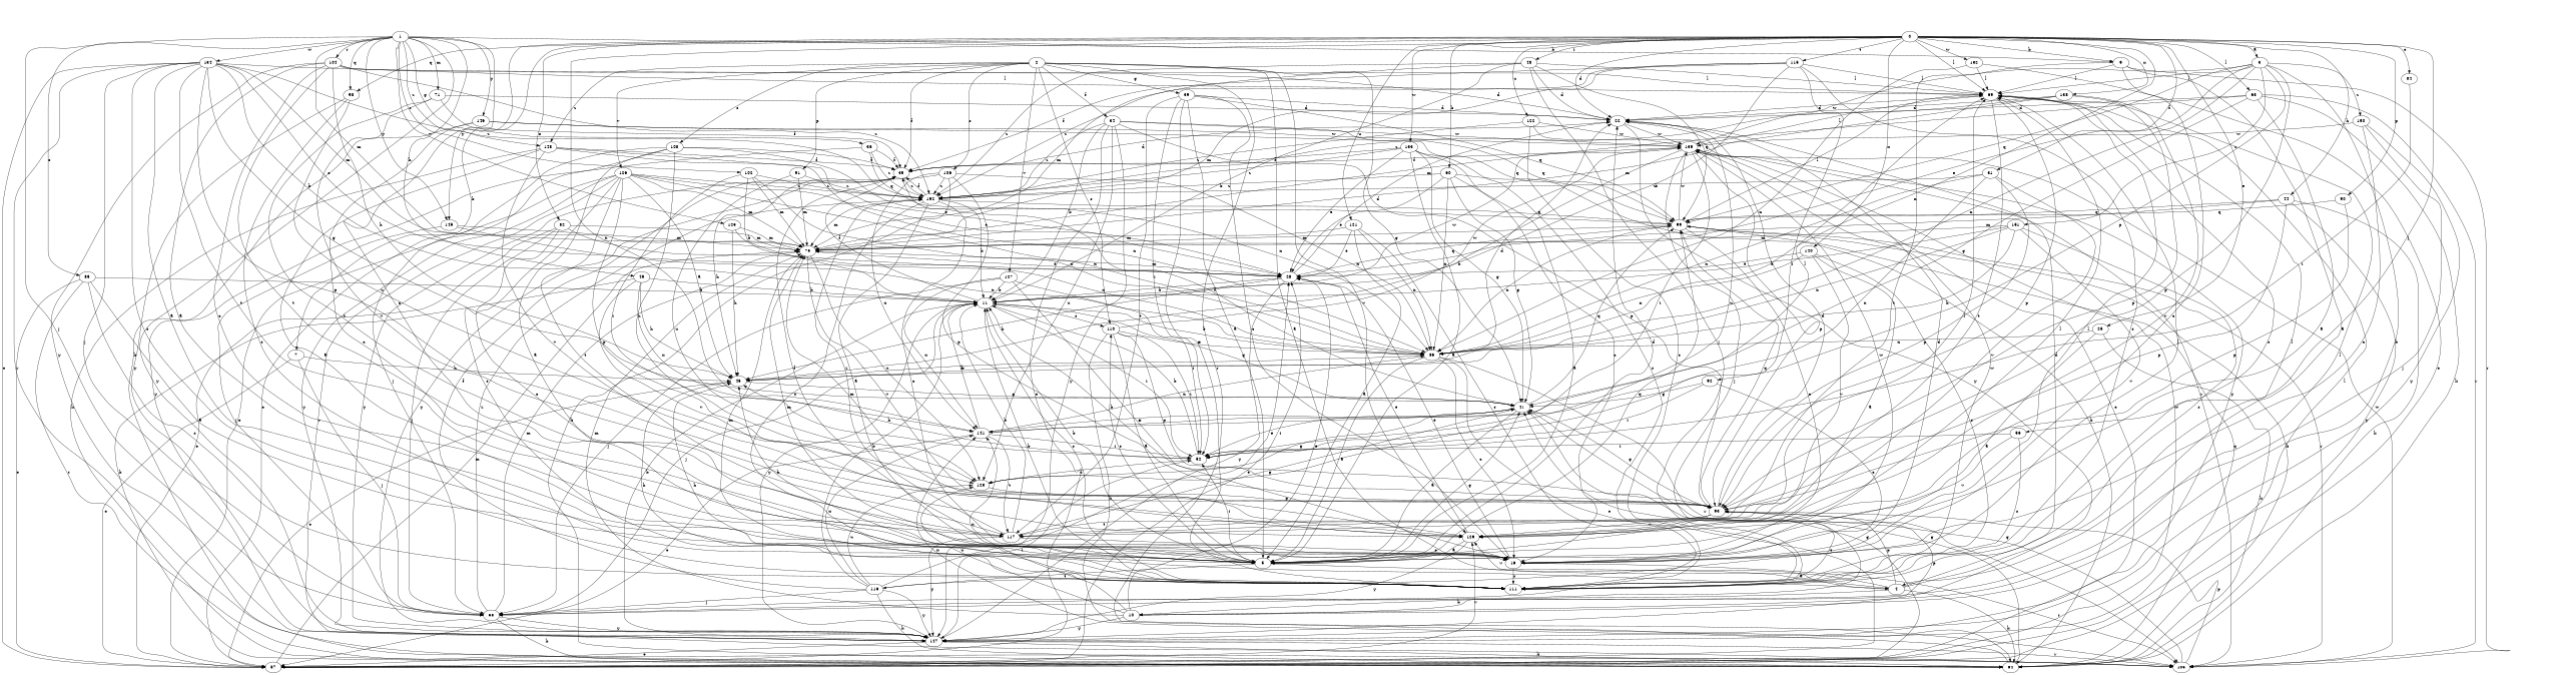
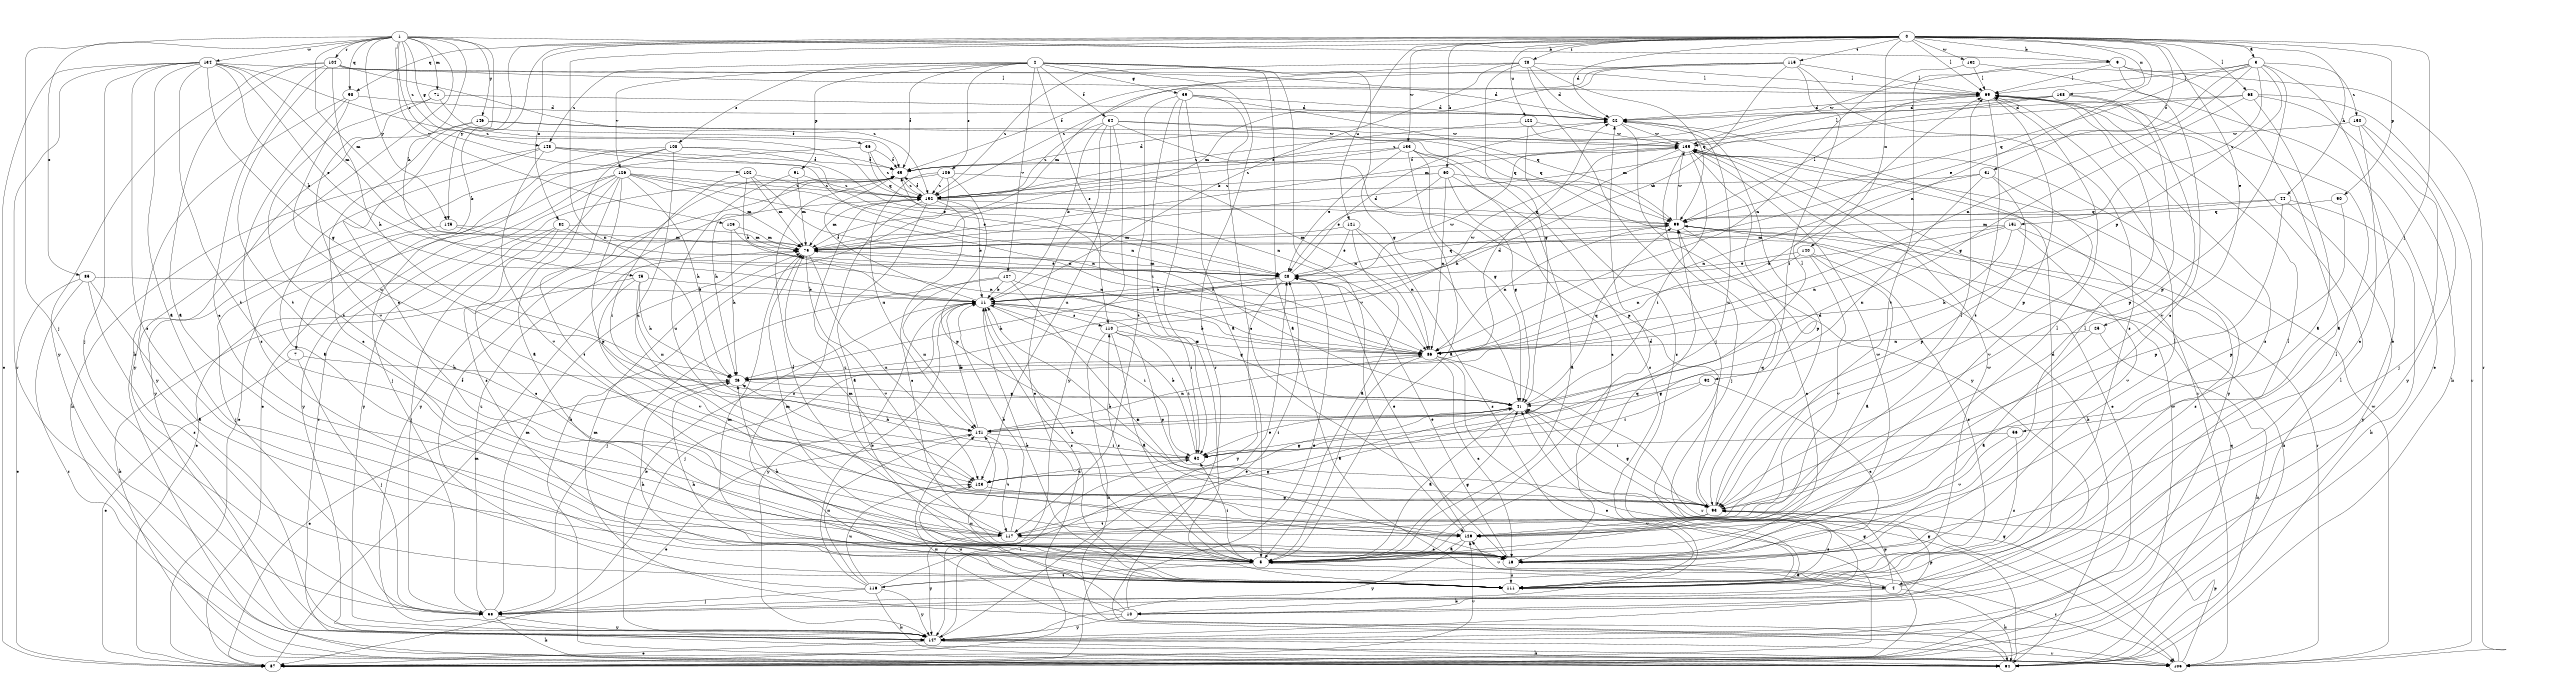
  strict digraph {
    0
    3
    7
    9
    22
    25
    31
    44
    48
    56
    60
    68
    69
    n14 [label=86]
    82
-   84
    90
    98
    115
    121
    122
    132
    133
    138
    140
    141
    145
    10
    28
    92
    93
    99
    135
    150
    151
    58
    46
    87
    16
    4
    105
    117
    123
    147
    64
    5
    129
    152
    75
    41
    11
    52
    111
    35
    1
    36
    45
    71
    85
    102
    104
    125
    134
    146
    148
    2
    34
    39
    91
    106
    108
    110
    126
    127
    116
    0 -> 3 [label=a]
    0 -> 7 [label=b]
    0 -> 9 [label=b]
    0 -> 22 [label=d]
    0 -> 25 [label=e]
    0 -> 31 [label=f]
    0 -> 44 [label=h]
    0 -> 48 [label=i]
    0 -> 56 [label=j]
    0 -> 60 [label=k]
    0 -> 68 [label=l]
    0 -> 69 [label=l]
    0 -> n14 [label=n]
    0 -> 82 [label=o]
-   0 -> 84 [label=o]
    0 -> 90 [label=p]
    0 -> 98 [label=q]
    0 -> 115 [label=t]
    0 -> 121 [label=u]
    0 -> 122 [label=u]
    0 -> 132 [label=w]
    0 -> 133 [label=w]
    0 -> 138 [label=x]
    0 -> 140 [label=x]
    0 -> 141 [label=x]
    0 -> 145 [label=y]
    3 -> 69 [label=l]
    3 -> n14 [label=n]
    3 -> 10 [label=b]
    3 -> 28 [label=e]
    3 -> 92 [label=p]
    3 -> 93 [label=p]
    3 -> 99 [label=q]
    3 -> 135 [label=w]
    3 -> 150 [label=z]
    3 -> 151 [label=z]
    7 -> 58 [label=j]
    7 -> 46 [label=h]
    7 -> 87 [label=o]
    9 -> 69 [label=l]
    9 -> 16 [label=c]
    9 -> 4 [label=a]
    9 -> 105 [label=r]
    9 -> 117 [label=t]
    22 -> 135 [label=w]
    22 -> 123 [label=u]
    22 -> 147 [label=y]
    25 -> n14 [label=n]
    25 -> 64 [label=k]
    25 -> 5 [label=a]
    31 -> n14 [label=n]
    31 -> 141 [label=x]
    31 -> 93 [label=p]
    31 -> 129 [label=v]
    31 -> 152 [label=z]
    44 -> 93 [label=p]
    44 -> 99 [label=q]
    44 -> 147 [label=y]
    44 -> 64 [label=k]
    44 -> 75 [label=m]
    48 -> 22 [label=d]
    48 -> 69 [label=l]
    48 -> 99 [label=q]
    48 -> 58 [label=j]
    48 -> 152 [label=z]
    48 -> 75 [label=m]
+   48 -> 41 [label=g]
    48 -> 11 [label=b]
    56 -> 129 [label=v]
    56 -> 52 [label=i]
    56 -> 111 [label=s]
    60 -> n14 [label=n]
    60 -> 28 [label=e]
    60 -> 64 [label=k]
    60 -> 5 [label=a]
    60 -> 152 [label=z]
    60 -> 41 [label=g]
    68 -> 22 [label=d]
    68 -> 105 [label=r]
    68 -> 64 [label=k]
    68 -> 5 [label=a]
    68 -> 75 [label=m]
    68 -> 41 [label=g]
    69 -> 22 [label=d]
    69 -> 93 [label=p]
    69 -> 117 [label=t]
    69 -> 111 [label=s]
    n14 -> 46 [label=h]
    n14 -> 87 [label=o]
    n14 -> 16 [label=c]
    n14 -> 105 [label=r]
    n14 -> 5 [label=a]
    n14 -> 11 [label=b]
    82 -> 28 [label=e]
    82 -> 58 [label=j]
    82 -> 87 [label=o]
    82 -> 16 [label=c]
    82 -> 75 [label=m]
-   84 -> 52 [label=i]
    90 -> 93 [label=p]
    90 -> 99 [label=q]
    98 -> 123 [label=u]
    98 -> 147 [label=y]
    98 -> 111 [label=s]
    115 -> 69 [label=l]
    115 -> 152 [label=z]
    115 -> 75 [label=m]
    115 -> 11 [label=b]
    115 -> 52 [label=i]
    115 -> 111 [label=s]
    115 -> 35 [label=f]
    121 -> n14 [label=n]
    121 -> 28 [label=e]
    121 -> 5 [label=a]
    121 -> 75 [label=m]
    121 -> 111 [label=s]
    122 -> 135 [label=w]
    122 -> 105 [label=r]
    122 -> 152 [label=z]
    122 -> 111 [label=s]
    132 -> 69 [label=l]
    132 -> n14 [label=n]
    132 -> 87 [label=o]
    133 -> 28 [label=e]
    133 -> 16 [label=c]
    133 -> 5 [label=a]
    133 -> 152 [label=z]
    133 -> 41 [label=g]
    133 -> 111 [label=s]
    133 -> 35 [label=f]
    138 -> 22 [label=d]
    138 -> 93 [label=p]
    138 -> 129 [label=v]
    138 -> 152 [label=z]
    138 -> 75 [label=m]
    140 -> n14 [label=n]
    140 -> 28 [label=e]
    140 -> 5 [label=a]
    140 -> 129 [label=v]
    140 -> 111 [label=s]
    141 -> 69 [label=l]
    141 -> n14 [label=n]
    141 -> 87 [label=o]
    141 -> 117 [label=t]
    141 -> 11 [label=b]
    141 -> 52 [label=i]
    145 -> n14 [label=n]
    145 -> 58 [label=j]
    145 -> 75 [label=m]
    10 -> 69 [label=l]
    10 -> 141 [label=x]
    10 -> 28 [label=e]
    10 -> 93 [label=p]
    10 -> 123 [label=u]
    10 -> 147 [label=y]
    10 -> 75 [label=m]
    28 -> 22 [label=d]
    28 -> 99 [label=q]
    28 -> 46 [label=h]
    28 -> 147 [label=y]
    28 -> 75 [label=m]
    28 -> 11 [label=b]
    92 -> 16 [label=c]
    92 -> 41 [label=g]
    92 -> 52 [label=i]
    93 -> 22 [label=d]
    93 -> 99 [label=q]
    93 -> 117 [label=t]
    93 -> 129 [label=v]
    93 -> 41 [label=g]
    93 -> 11 [label=b]
    93 -> 111 [label=s]
    99 -> 69 [label=l]
    99 -> n14 [label=n]
    99 -> 135 [label=w]
    99 -> 16 [label=c]
    99 -> 105 [label=r]
    99 -> 64 [label=k]
    99 -> 75 [label=m]
    135 -> 69 [label=l]
    135 -> 93 [label=p]
    135 -> 58 [label=j]
    135 -> 46 [label=h]
    135 -> 87 [label=o]
    135 -> 147 [label=y]
    135 -> 52 [label=i]
    135 -> 35 [label=f]
    150 -> 135 [label=w]
    150 -> 58 [label=j]
    150 -> 16 [label=c]
    150 -> 147 [label=y]
    151 -> n14 [label=n]
    151 -> 46 [label=h]
    151 -> 129 [label=v]
    151 -> 75 [label=m]
    151 -> 11 [label=b]
    151 -> 111 [label=s]
    58 -> 147 [label=y]
    58 -> 64 [label=k]
    58 -> 152 [label=z]
    58 -> 75 [label=m]
    46 -> 22 [label=d]
    46 -> 87 [label=o]
    46 -> 41 [label=g]
    87 -> 69 [label=l]
    87 -> 28 [label=e]
    87 -> 135 [label=w]
    87 -> 129 [label=v]
    87 -> 75 [label=m]
    87 -> 41 [label=g]
-   16 -> 22 [label=d]
+   98 -> 22 [label=d]
    16 -> 69 [label=l]
    16 -> 28 [label=e]
    16 -> 135 [label=w]
    16 -> 105 [label=r]
    16 -> 111 [label=s]
    16 -> 35 [label=f]
    4 -> 22 [label=d]
    4 -> 69 [label=l]
    4 -> 10 [label=b]
    4 -> 93 [label=p]
    4 -> 46 [label=h]
    4 -> 64 [label=k]
    4 -> 129 [label=v]
    105 -> 93 [label=p]
    105 -> 135 [label=w]
    105 -> 41 [label=g]
    117 -> 69 [label=l]
    117 -> 16 [label=c]
    117 -> 147 [label=y]
    117 -> 152 [label=z]
    117 -> 41 [label=g]
    117 -> 11 [label=b]
    123 -> 93 [label=p]
    123 -> 41 [label=g]
    147 -> 87 [label=o]
    147 -> 105 [label=r]
    147 -> 64 [label=k]
    147 -> 11 [label=b]
    147 -> 52 [label=i]
    64 -> 141 [label=x]
    64 -> 99 [label=q]
    64 -> 41 [label=g]
    5 -> 22 [label=d]
    5 -> 69 [label=l]
    5 -> 99 [label=q]
    5 -> 46 [label=h]
    5 -> 4 [label=a]
    5 -> 75 [label=m]
    5 -> 41 [label=g]
    5 -> 11 [label=b]
    5 -> 52 [label=i]
    5 -> 110 [label=s]
    5 -> 116 [label=t]
    129 -> 28 [label=e]
    129 -> 147 [label=y]
    129 -> 5 [label=a]
    129 -> 75 [label=m]
    152 -> 99 [label=q]
    152 -> 16 [label=c]
    152 -> 5 [label=a]
    152 -> 75 [label=m]
    152 -> 11 [label=b]
    152 -> 111 [label=s]
    152 -> 35 [label=f]
    75 -> 28 [label=e]
    75 -> 123 [label=u]
    75 -> 129 [label=v]
    41 -> 141 [label=x]
    41 -> 99 [label=q]
    41 -> 5 [label=a]
    41 -> 52 [label=i]
    41 -> 35 [label=f]
    11 -> 135 [label=w]
    11 -> 58 [label=j]
    11 -> 147 [label=y]
    11 -> 41 [label=g]
    11 -> 52 [label=i]
    11 -> 111 [label=s]
    11 -> 35 [label=f]
    11 -> 110 [label=s]
    52 -> 46 [label=h]
    52 -> 123 [label=u]
    52 -> 11 [label=b]
    111 -> 135 [label=w]
    111 -> 46 [label=h]
    111 -> 75 [label=m]
    111 -> 11 [label=b]
    35 -> 22 [label=d]
    35 -> 46 [label=h]
    35 -> 147 [label=y]
    35 -> 152 [label=z]
    1 -> 9 [label=b]
    1 -> 98 [label=q]
    1 -> 145 [label=y]
    1 -> 58 [label=j]
    1 -> 16 [label=c]
    1 -> 64 [label=k]
    1 -> 75 [label=m]
    1 -> 36 [label=g]
    1 -> 45 [label=h]
    1 -> 71 [label=m]
    1 -> 85 [label=o]
    1 -> 102 [label=r]
    1 -> 104 [label=r]
    1 -> 125 [label=v]
    1 -> 134 [label=w]
    1 -> 146 [label=y]
    1 -> 148 [label=z]
    36 -> 99 [label=q]
    36 -> 147 [label=y]
    36 -> 152 [label=z]
    36 -> 35 [label=f]
    45 -> 141 [label=x]
    45 -> 46 [label=h]
    45 -> 64 [label=k]
    45 -> 129 [label=v]
    45 -> 11 [label=b]
    71 -> 22 [label=d]
    71 -> 117 [label=t]
    71 -> 129 [label=v]
    71 -> 35 [label=f]
    85 -> 87 [label=o]
    85 -> 105 [label=r]
    85 -> 5 [label=a]
    85 -> 11 [label=b]
    85 -> 111 [label=s]
    102 -> n14 [label=n]
    102 -> 152 [label=z]
    102 -> 75 [label=m]
    102 -> 11 [label=b]
    102 -> 52 [label=i]
    104 -> 22 [label=d]
    104 -> 69 [label=l]
    104 -> 46 [label=h]
    104 -> 16 [label=c]
    104 -> 117 [label=t]
    104 -> 147 [label=y]
    104 -> 5 [label=a]
    104 -> 152 [label=z]
    125 -> n14 [label=n]
    125 -> 46 [label=h]
    125 -> 75 [label=m]
    134 -> 69 [label=l]
    134 -> 28 [label=e]
-   134 -> 93 [label=p]
    134 -> 58 [label=j]
    134 -> 87 [label=o]
    134 -> 105 [label=r]
    134 -> 117 [label=t]
    134 -> 5 [label=a]
    134 -> 152 [label=z]
    134 -> 75 [label=m]
    134 -> 41 [label=g]
    134 -> 11 [label=b]
    134 -> 111 [label=s]
    146 -> 99 [label=q]
    146 -> 135 [label=w]
    146 -> 16 [label=c]
    146 -> 147 [label=y]
    148 -> n14 [label=n]
    148 -> 28 [label=e]
    148 -> 64 [label=k]
    148 -> 5 [label=a]
    148 -> 129 [label=v]
    148 -> 35 [label=f]
    2 -> 4 [label=a]
    2 -> 105 [label=r]
    2 -> 129 [label=v]
    2 -> 41 [label=g]
    2 -> 35 [label=f]
    2 -> 148 [label=z]
    2 -> 34 [label=f]
    2 -> 39 [label=g]
    2 -> 91 [label=p]
    2 -> 106 [label=s]
    2 -> 108 [label=s]
    2 -> 110 [label=s]
    2 -> 126 [label=v]
    2 -> 127 [label=v]
    34 -> 93 [label=p]
    34 -> 99 [label=q]
    34 -> 135 [label=w]
    34 -> 87 [label=o]
    34 -> 123 [label=u]
    34 -> 147 [label=y]
    34 -> 152 [label=z]
    34 -> 11 [label=b]
    39 -> 22 [label=d]
    39 -> 99 [label=q]
    39 -> 16 [label=c]
    39 -> 117 [label=t]
    39 -> 5 [label=a]
    39 -> 52 [label=i]
    39 -> 111 [label=s]
    91 -> 123 [label=u]
    91 -> 152 [label=z]
    91 -> 75 [label=m]
    106 -> n14 [label=n]
    106 -> 141 [label=x]
    106 -> 93 [label=p]
    106 -> 147 [label=y]
    106 -> 64 [label=k]
    106 -> 152 [label=z]
    108 -> n14 [label=n]
    108 -> 58 [label=j]
    108 -> 87 [label=o]
    108 -> 123 [label=u]
    108 -> 5 [label=a]
    108 -> 35 [label=f]
    110 -> n14 [label=n]
    110 -> 93 [label=p]
    110 -> 135 [label=w]
    110 -> 64 [label=k]
    110 -> 5 [label=a]
    110 -> 52 [label=i]
    126 -> n14 [label=n]
    126 -> 28 [label=e]
    126 -> 93 [label=p]
-   126 -> 46 [label=a]
+   126 -> 46 [label=h]
    126 -> 87 [label=o]
    126 -> 105 [label=r]
    126 -> 117 [label=t]
    126 -> 147 [label=y]
    126 -> 152 [label=z]
    126 -> 75 [label=m]
    126 -> 111 [label=s]
    127 -> 141 [label=x]
    127 -> 58 [label=j]
    127 -> 16 [label=c]
    127 -> 11 [label=b]
    127 -> 52 [label=i]
    116 -> 69 [label=l]
    116 -> 141 [label=x]
    116 -> 28 [label=e]
    116 -> 58 [label=j]
    116 -> 123 [label=u]
    116 -> 147 [label=y]
    116 -> 64 [label=k]
    116 -> 11 [label=b]
    116 -> 35 [label=f]
  }
